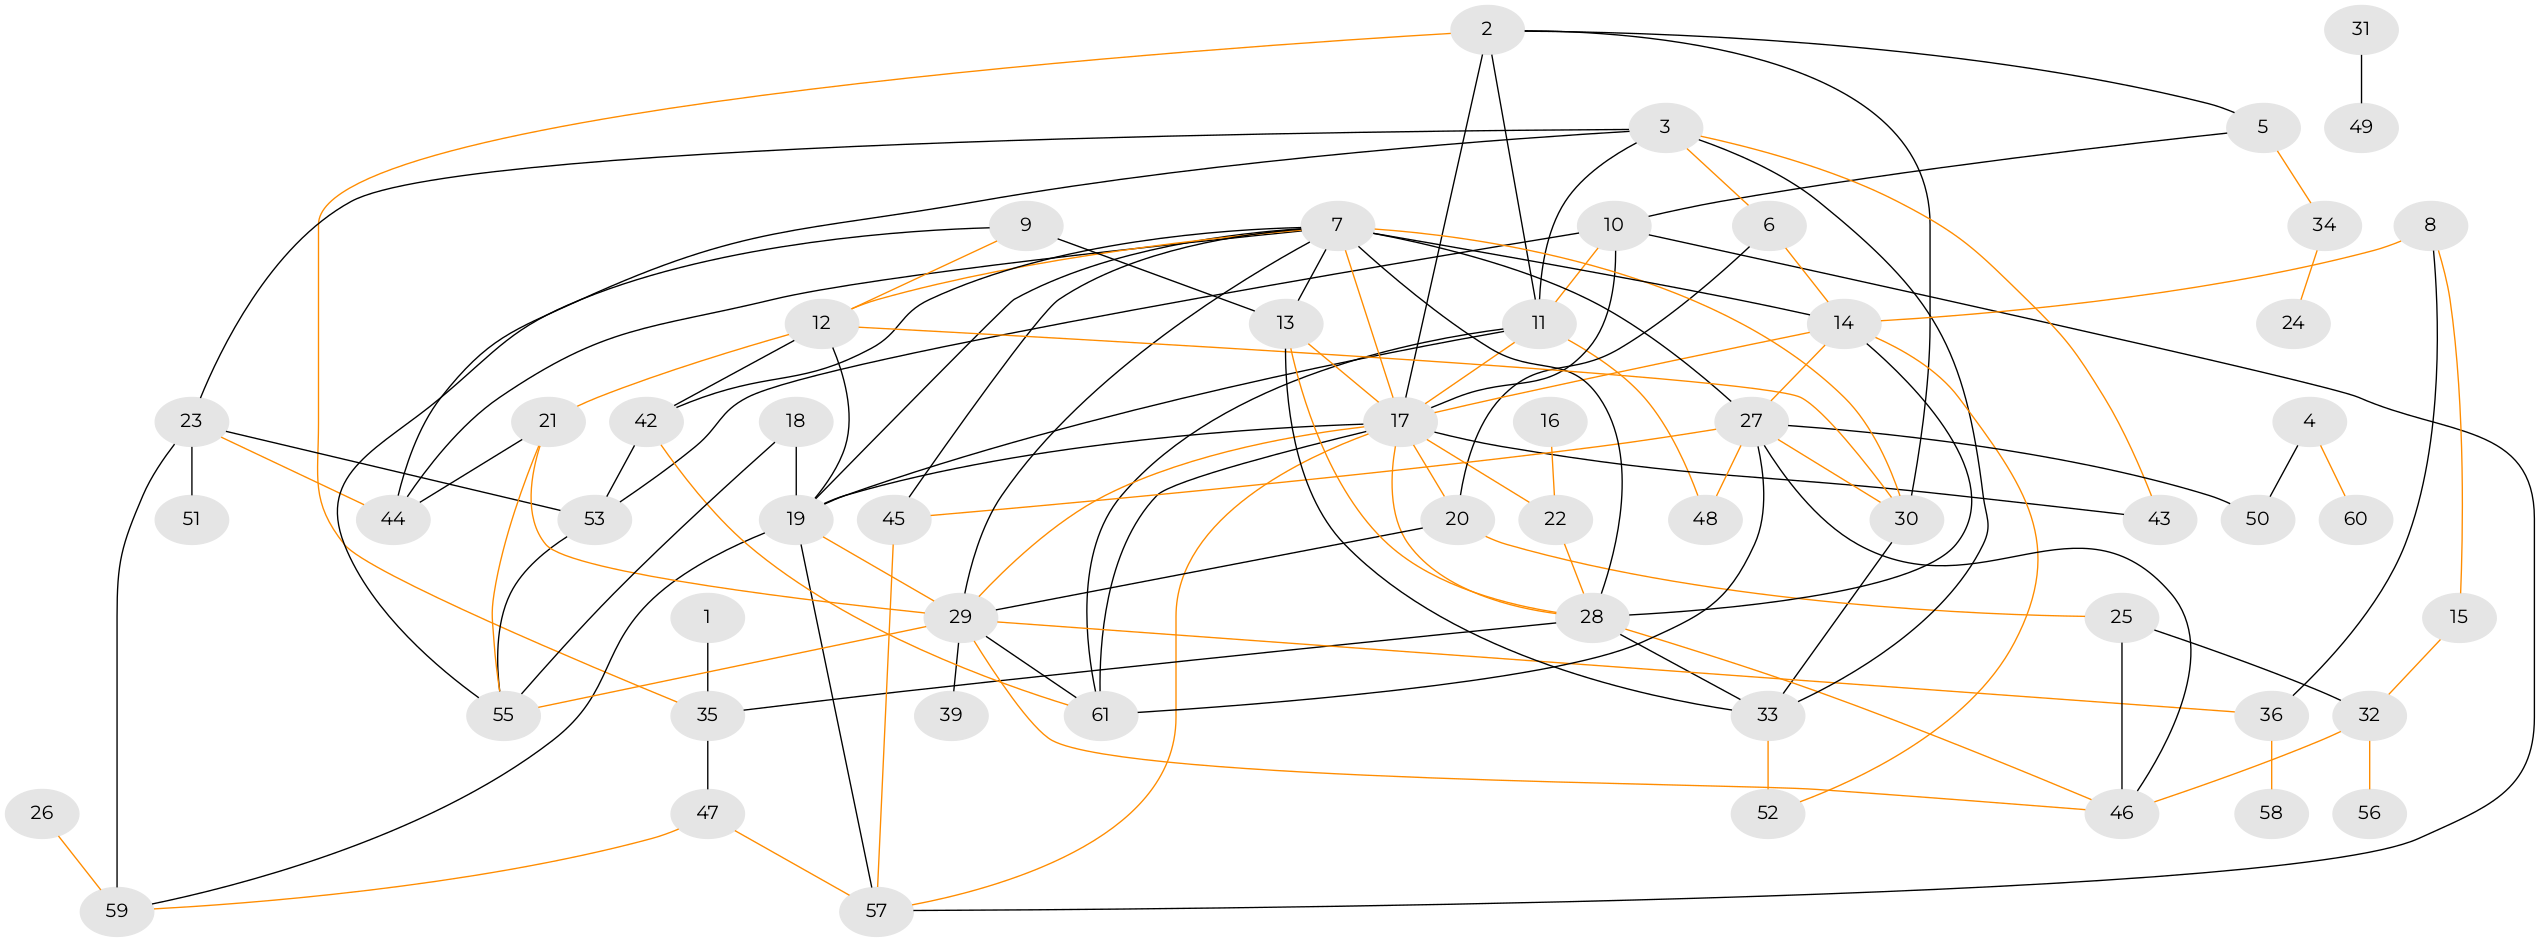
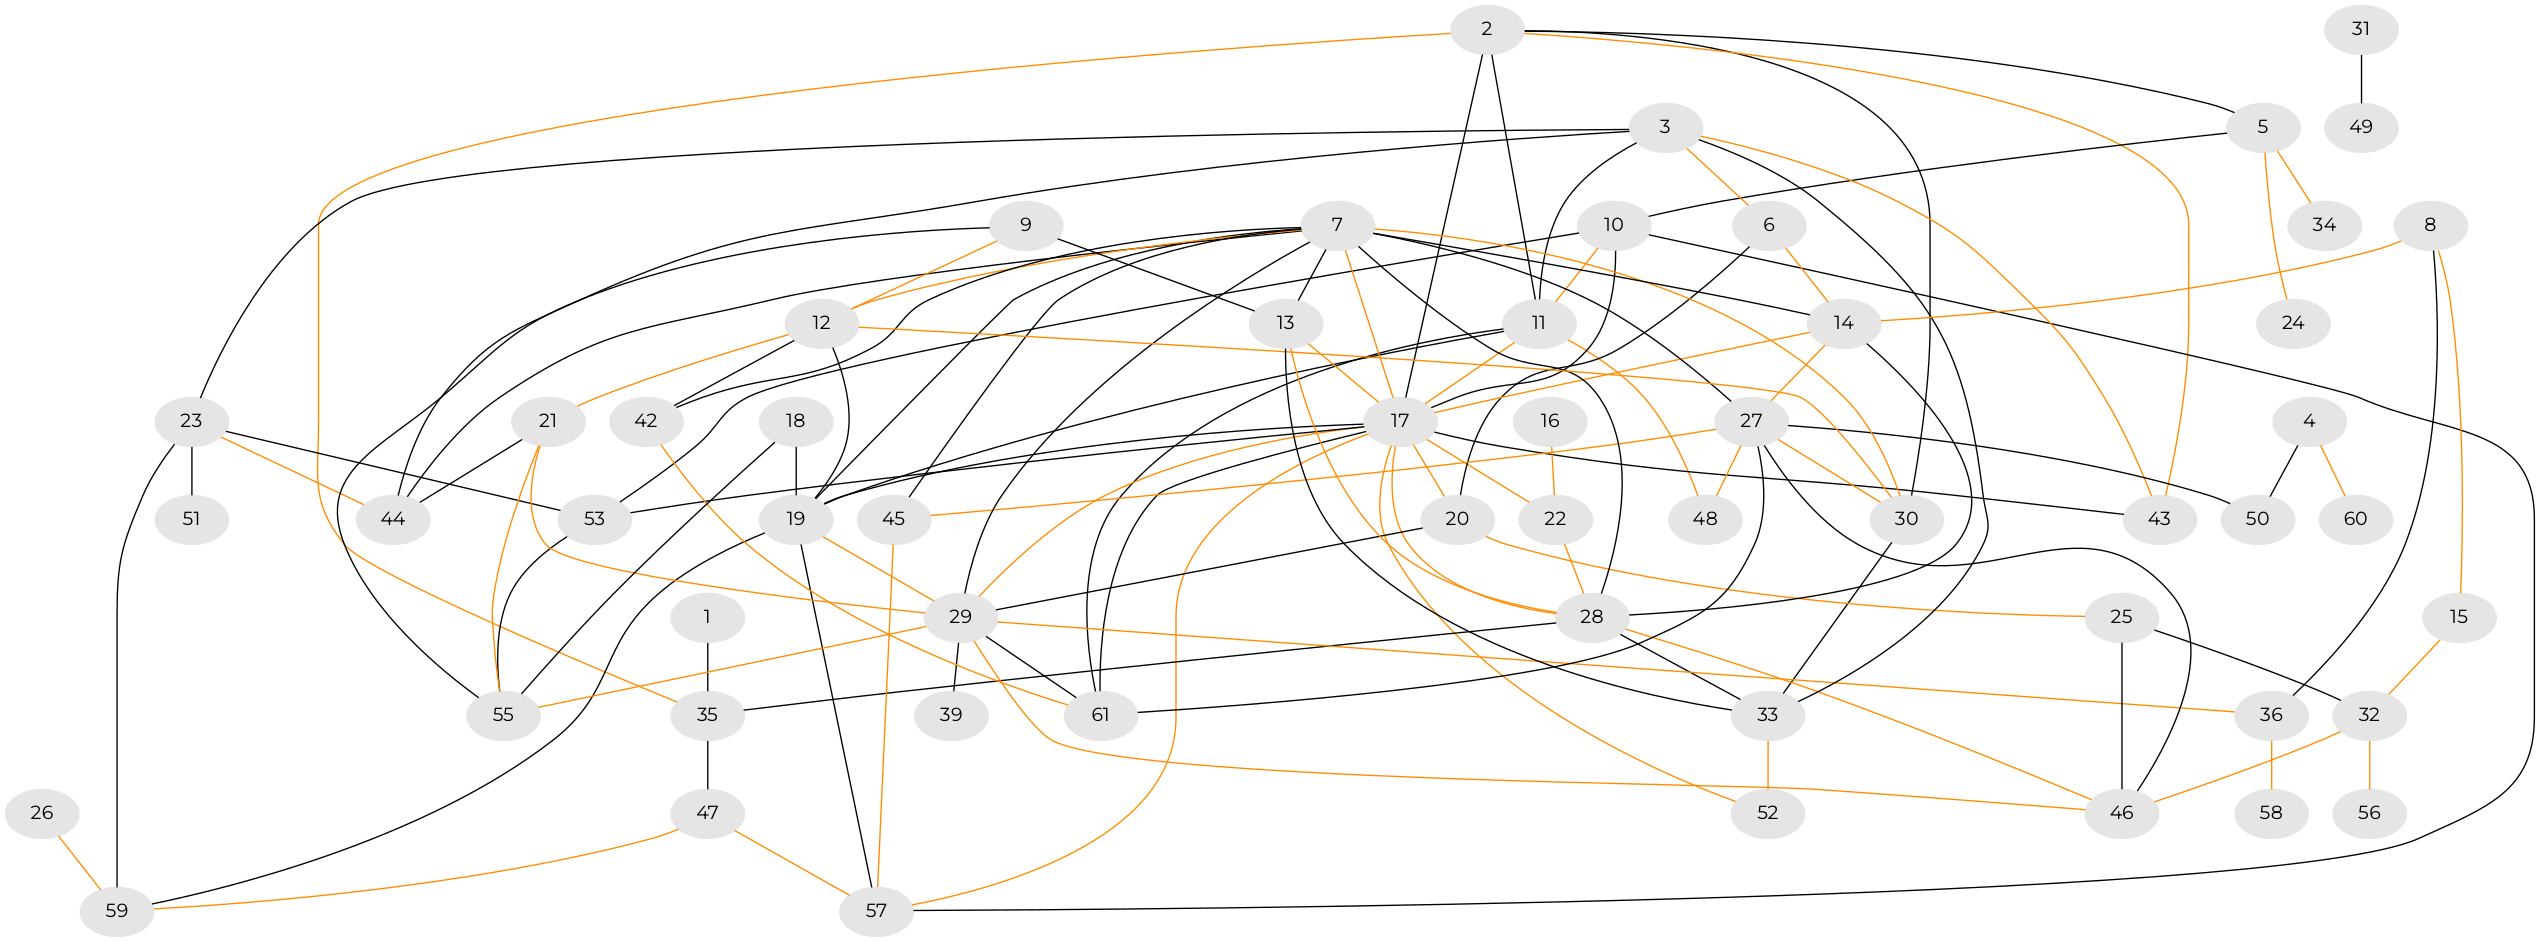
  graph {
    fontname=Montserrat
    node [color=gray90 fontname=Montserrat style=filled]
    edge [color=black fontname=Montserrat weight=1.0]
    1
    35
    47
    2
    5
    11
    17
    30
    43
    10
    24
    34
    19
    48
    61
    20
    28
    29
    53
    57
    22
    52
    33
    3
    6
    23
    44
    14
    59
    51
    4
    50
    60
    27
    25
    7
    12
    13
    42
    45
    21
    46
    36
    55
    39
    8
    15
    32
    58
    9
    56
    16
    18
    26
    31
    49
    1 -- 35
    35 -- 47
    47 -- 57 [color=darkorange]
    47 -- 59 [color=darkorange]
    2 -- 35 [color=darkorange]
    2 -- 5
    2 -- 11
    2 -- 17 [weight=2.0]
    2 -- 30
+   2 -- 43 [color=darkorange]
    5 -- 10
-   34 -- 24 [color=darkorange]
+   5 -- 24 [color=darkorange]
    5 -- 34 [color=darkorange]
    11 -- 17 [color=darkorange weight=2.0]
    11 -- 19
    11 -- 48 [color=darkorange]
    11 -- 61
    17 -- 43
    17 -- 19
    17 -- 61
    17 -- 20 [color=darkorange]
    17 -- 28 [color=darkorange]
    17 -- 29 [color=darkorange]
-   42 -- 53
+   17 -- 53
    17 -- 57 [color=darkorange]
    17 -- 22 [color=darkorange]
-   14 -- 52 [color=darkorange]
+   17 -- 52 [color=darkorange]
    30 -- 33
    10 -- 11 [color=darkorange weight=2.0]
    10 -- 17
    10 -- 53
    10 -- 57
    19 -- 29 [color=darkorange weight=2.0]
    19 -- 57
    19 -- 59
    20 -- 29
    20 -- 25 [color=darkorange]
    28 -- 35
    28 -- 33
    28 -- 46 [color=darkorange]
    29 -- 61
    29 -- 46 [color=darkorange]
    29 -- 36 [color=darkorange]
    29 -- 55 [color=darkorange weight=2.0]
    29 -- 39
    53 -- 55
    22 -- 28 [color=darkorange]
    33 -- 52 [color=darkorange]
    3 -- 11
    3 -- 43 [color=darkorange]
    3 -- 33
    3 -- 6 [color=darkorange]
    3 -- 23
    3 -- 44
    6 -- 20
    6 -- 14 [color=darkorange]
    23 -- 53
    23 -- 44 [color=darkorange]
    23 -- 59
    23 -- 51
    14 -- 17 [color=darkorange]
    14 -- 28
    14 -- 27 [color=darkorange]
    4 -- 50
    4 -- 60 [color=darkorange]
    27 -- 30 [color=darkorange]
    27 -- 48 [color=darkorange]
    27 -- 61
    27 -- 50 [weight=2.0]
    27 -- 45 [color=darkorange]
    27 -- 46
    25 -- 46
    25 -- 32
    7 -- 17 [color=darkorange weight=2.0]
    7 -- 30 [color=darkorange]
    7 -- 19
    7 -- 28
    7 -- 29
    7 -- 44
    7 -- 14 [weight=2.0]
    7 -- 27 [weight=2.0]
    7 -- 12 [color=darkorange]
    7 -- 13
    7 -- 42
    7 -- 45
    12 -- 30 [color=darkorange weight=2.0]
    12 -- 19
    12 -- 42
    12 -- 21 [color=darkorange]
    13 -- 17 [color=darkorange weight=2.0]
    13 -- 28 [color=darkorange]
    13 -- 33
    42 -- 61 [color=darkorange]
    45 -- 57 [color=darkorange]
    21 -- 29 [color=darkorange]
    21 -- 44
    21 -- 55 [color=darkorange]
    36 -- 58 [color=darkorange]
    8 -- 14 [color=darkorange]
    8 -- 36
    8 -- 15 [color=darkorange]
    15 -- 32 [color=darkorange]
    32 -- 46 [color=darkorange]
    32 -- 56 [color=darkorange]
    9 -- 12 [color=darkorange]
    9 -- 13 [weight=2.0]
    9 -- 55
    16 -- 22 [color=darkorange]
    18 -- 19
    18 -- 55
    26 -- 59 [color=darkorange weight=2.0]
    31 -- 49
  }
